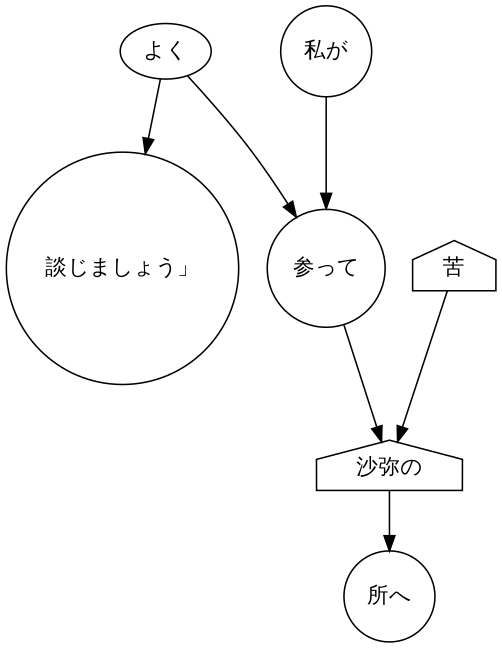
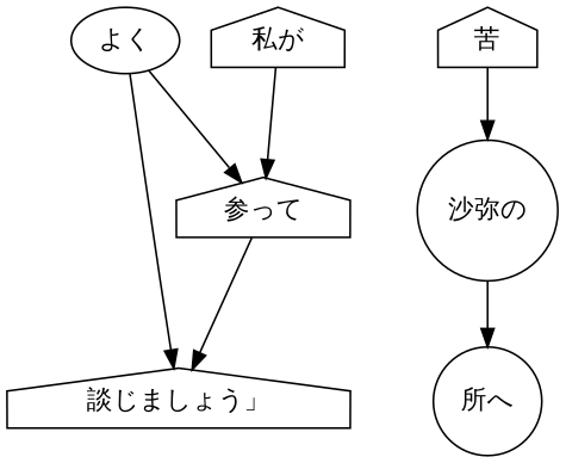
  digraph {
    fontname="Noto Serif"
    node [fontname="Noto Serif" shape=house]
    edge [fontname="Noto Serif"]
    n1 [label="よく" shape=ellipse]
-   n2 [label="談じましょう」" shape=circle]
-   n3 [label="参って" shape=circle]
-   n4 [label="私が" shape=circle]
+   n2 [label="談じましょう」"]
+   n3 [label="参って"]
+   n4 [label="私が"]
    n5 [label="苦"]
-   n6 [label="沙弥の"]
+   n6 [label="沙弥の" shape=circle]
    n7 [label="所へ" shape=circle]
    n1 -> n2
    n1 -> n3
-   n3 -> n6
+   n3 -> n2
    n4 -> n3
    n5 -> n6
    n6 -> n7
  }
